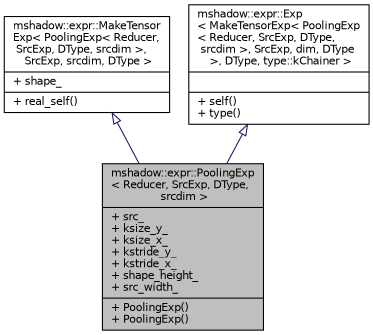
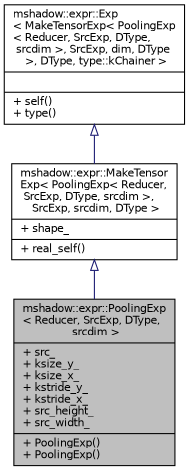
  digraph {
    node [color=black fillcolor=white fontname=Helvetica fontsize=10 shape=record style=filled]
    edge [arrowtail=onormal color=midnightblue dir=back fontname=Helvetica fontsize=10 labelfontname=Helvetica labelfontsize=10 style=solid]
-   n1 [fillcolor=grey75 fontcolor=black height=0.2 label="{mshadow::expr::PoolingExp\l\< Reducer, SrcExp, DType,\l srcdim \>\n|+ src_\l+ ksize_y_\l+ ksize_x_\l+ kstride_y_\l+ kstride_x_\l+ shape_height_\l+ src_width_\l|+ PoolingExp()\l+ PoolingExp()\l}" width=0.4]
+   n1 [fillcolor=grey75 fontcolor=black height=0.2 label="{mshadow::expr::PoolingExp\l\< Reducer, SrcExp, DType,\l srcdim \>\n|+ src_\l+ ksize_y_\l+ ksize_x_\l+ kstride_y_\l+ kstride_x_\l+ src_height_\l+ src_width_\l|+ PoolingExp()\l+ PoolingExp()\l}" width=0.4]
    n2 [height=0.2 label="{mshadow::expr::MakeTensor\lExp\< PoolingExp\< Reducer,\l SrcExp, DType, srcdim \>,\l SrcExp, srcdim, DType \>\n|+ shape_\l|+ real_self()\l}" width=0.4]
    n3 [height=0.2 label="{mshadow::expr::Exp\l\< MakeTensorExp\< PoolingExp\l\< Reducer, SrcExp, DType,\l srcdim \>, SrcExp, dim, DType\l \>, DType, type::kChainer \>\n||+ self()\l+ type()\l}" width=0.4]
    n2 -> n1
-   n3 -> n1
+   n3 -> n2
  }
